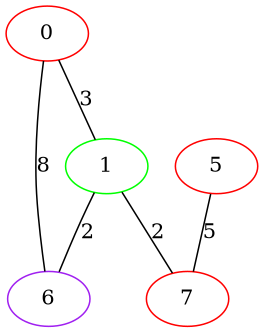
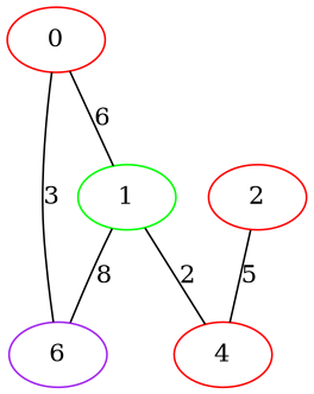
  graph {
    node [color=red weight=1]
    1 [color=green weight=2]
    0
    n3 [color=purple label=6 weight=4]
-   4 [label=7]
-   2 [label=5]
-   1 -- n3 [label=2]
+   4
+   2
+   1 -- n3 [label=8]
    1 -- 4 [label=2]
-   0 -- 1 [label=3]
-   0 -- n3 [label=8]
+   0 -- 1 [label=6]
+   0 -- n3 [label=3]
    2 -- 4 [label=5]
  }
